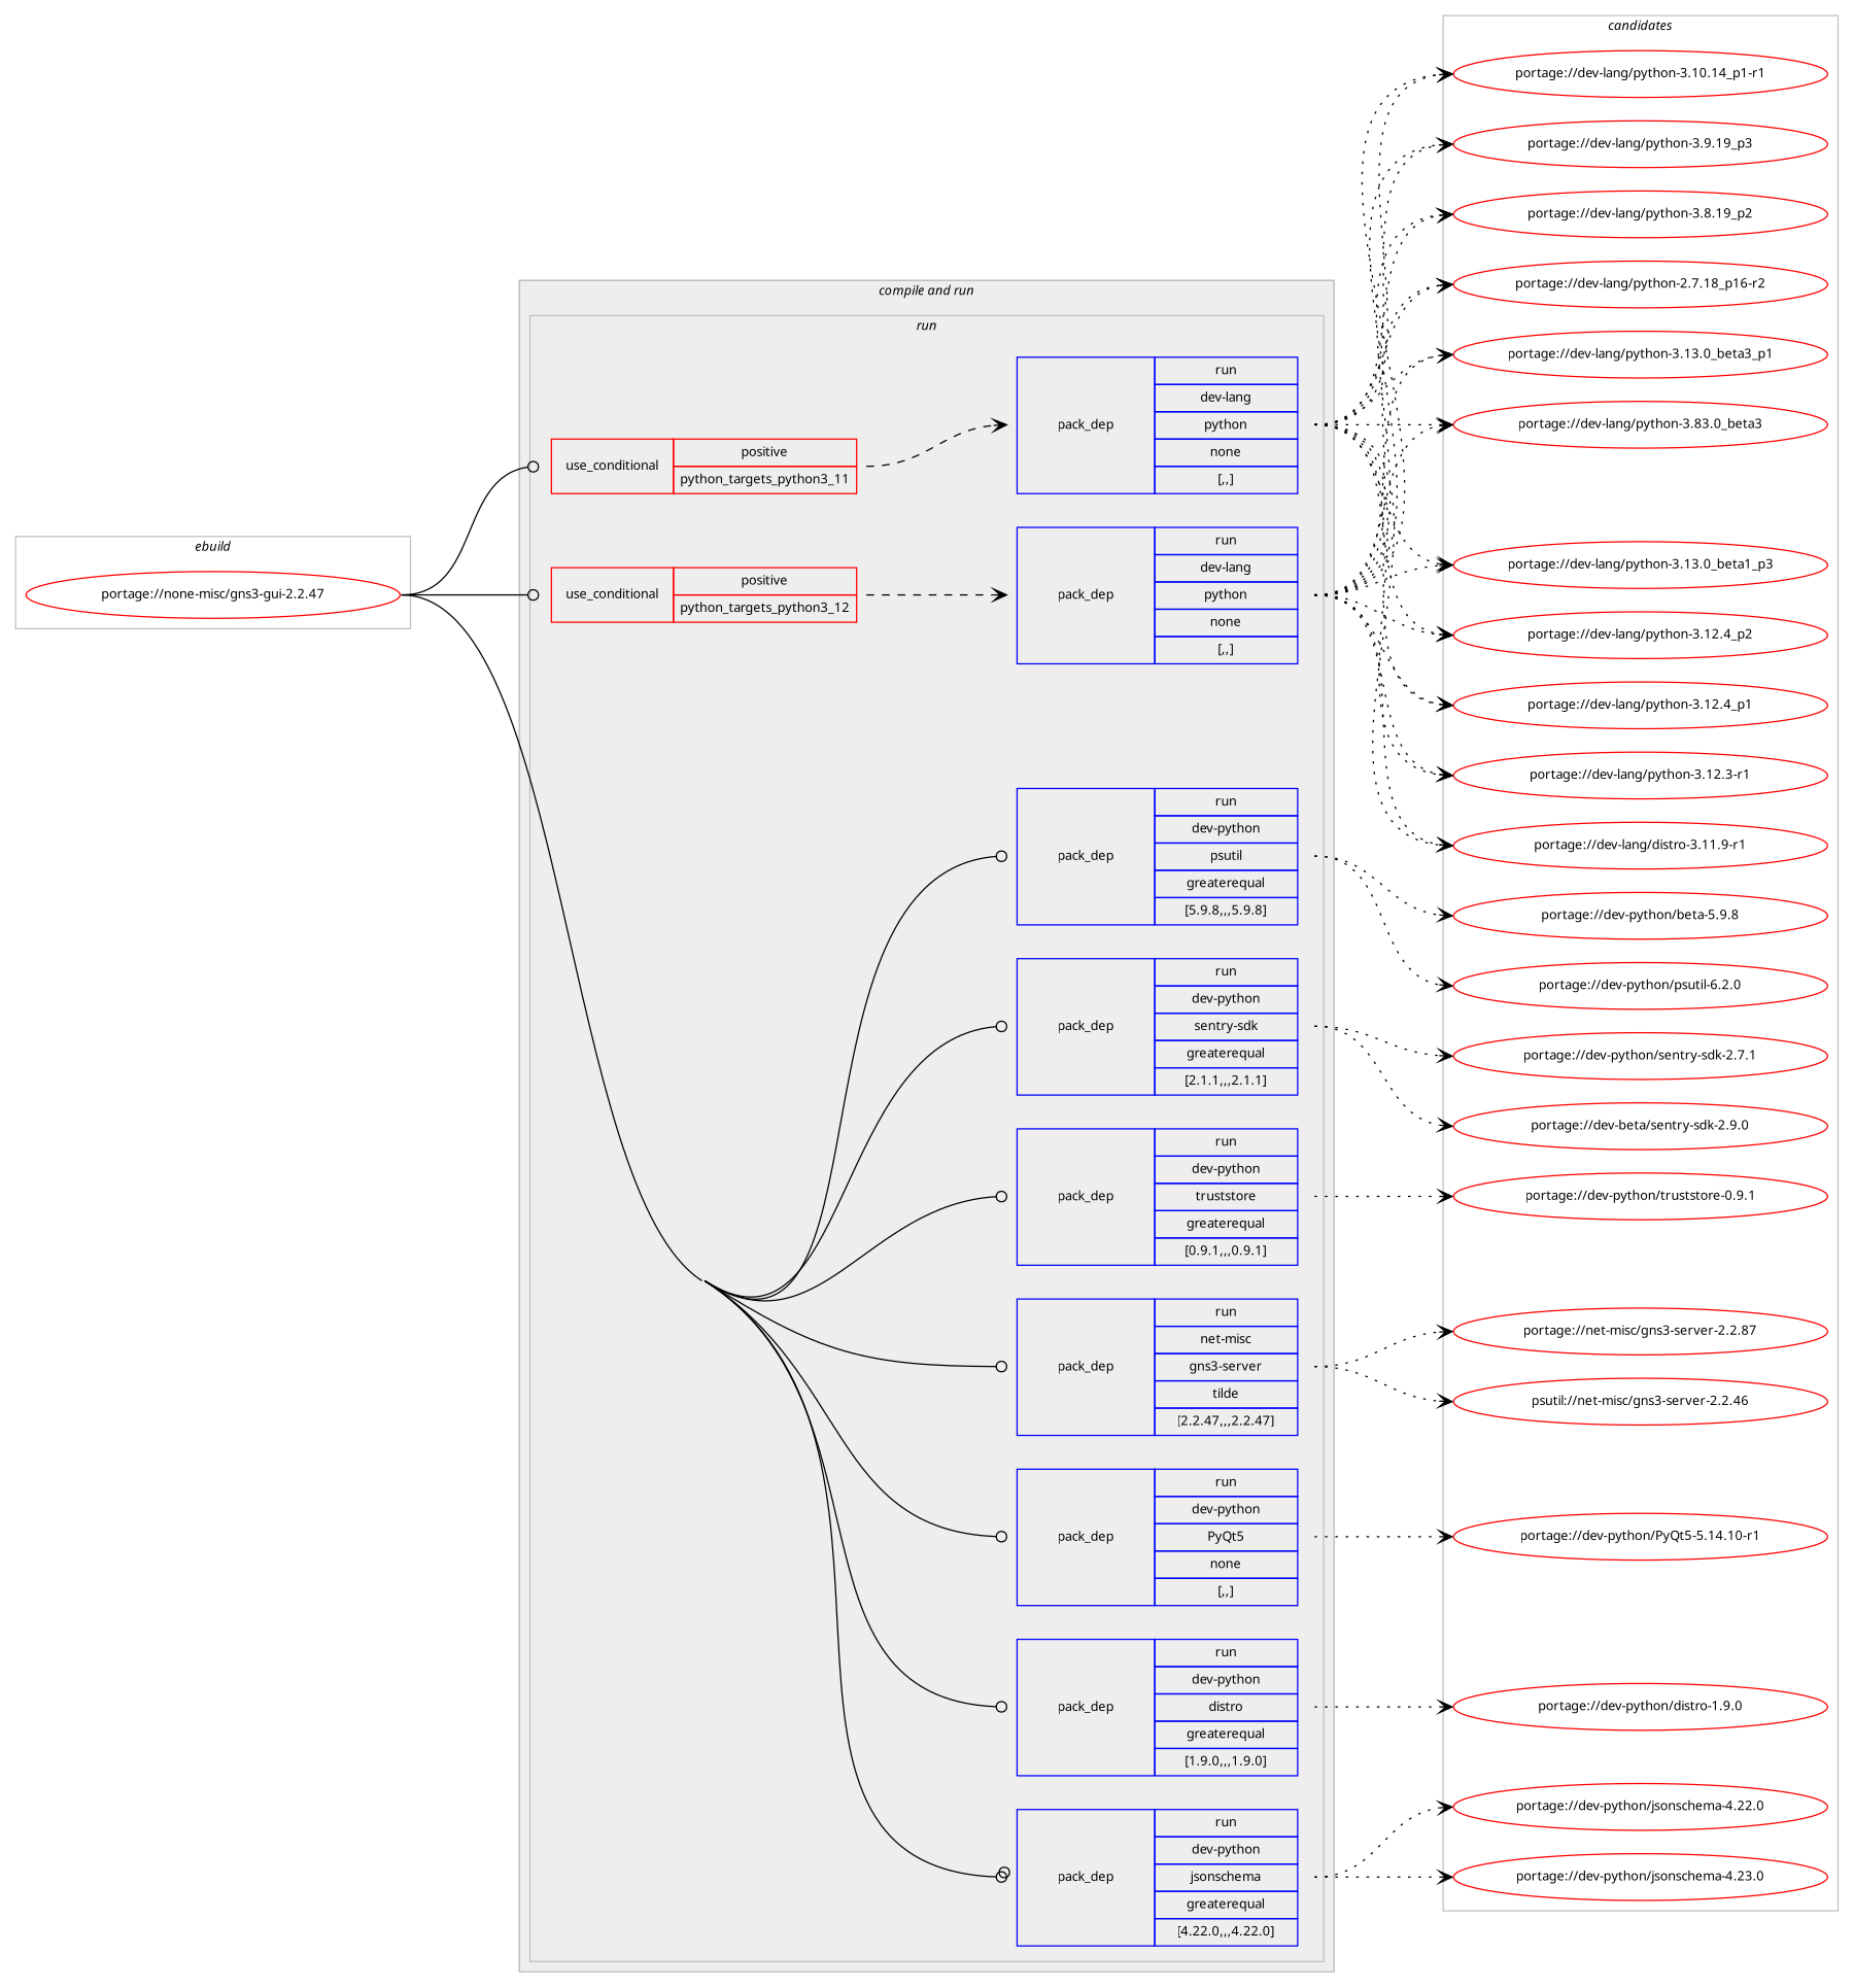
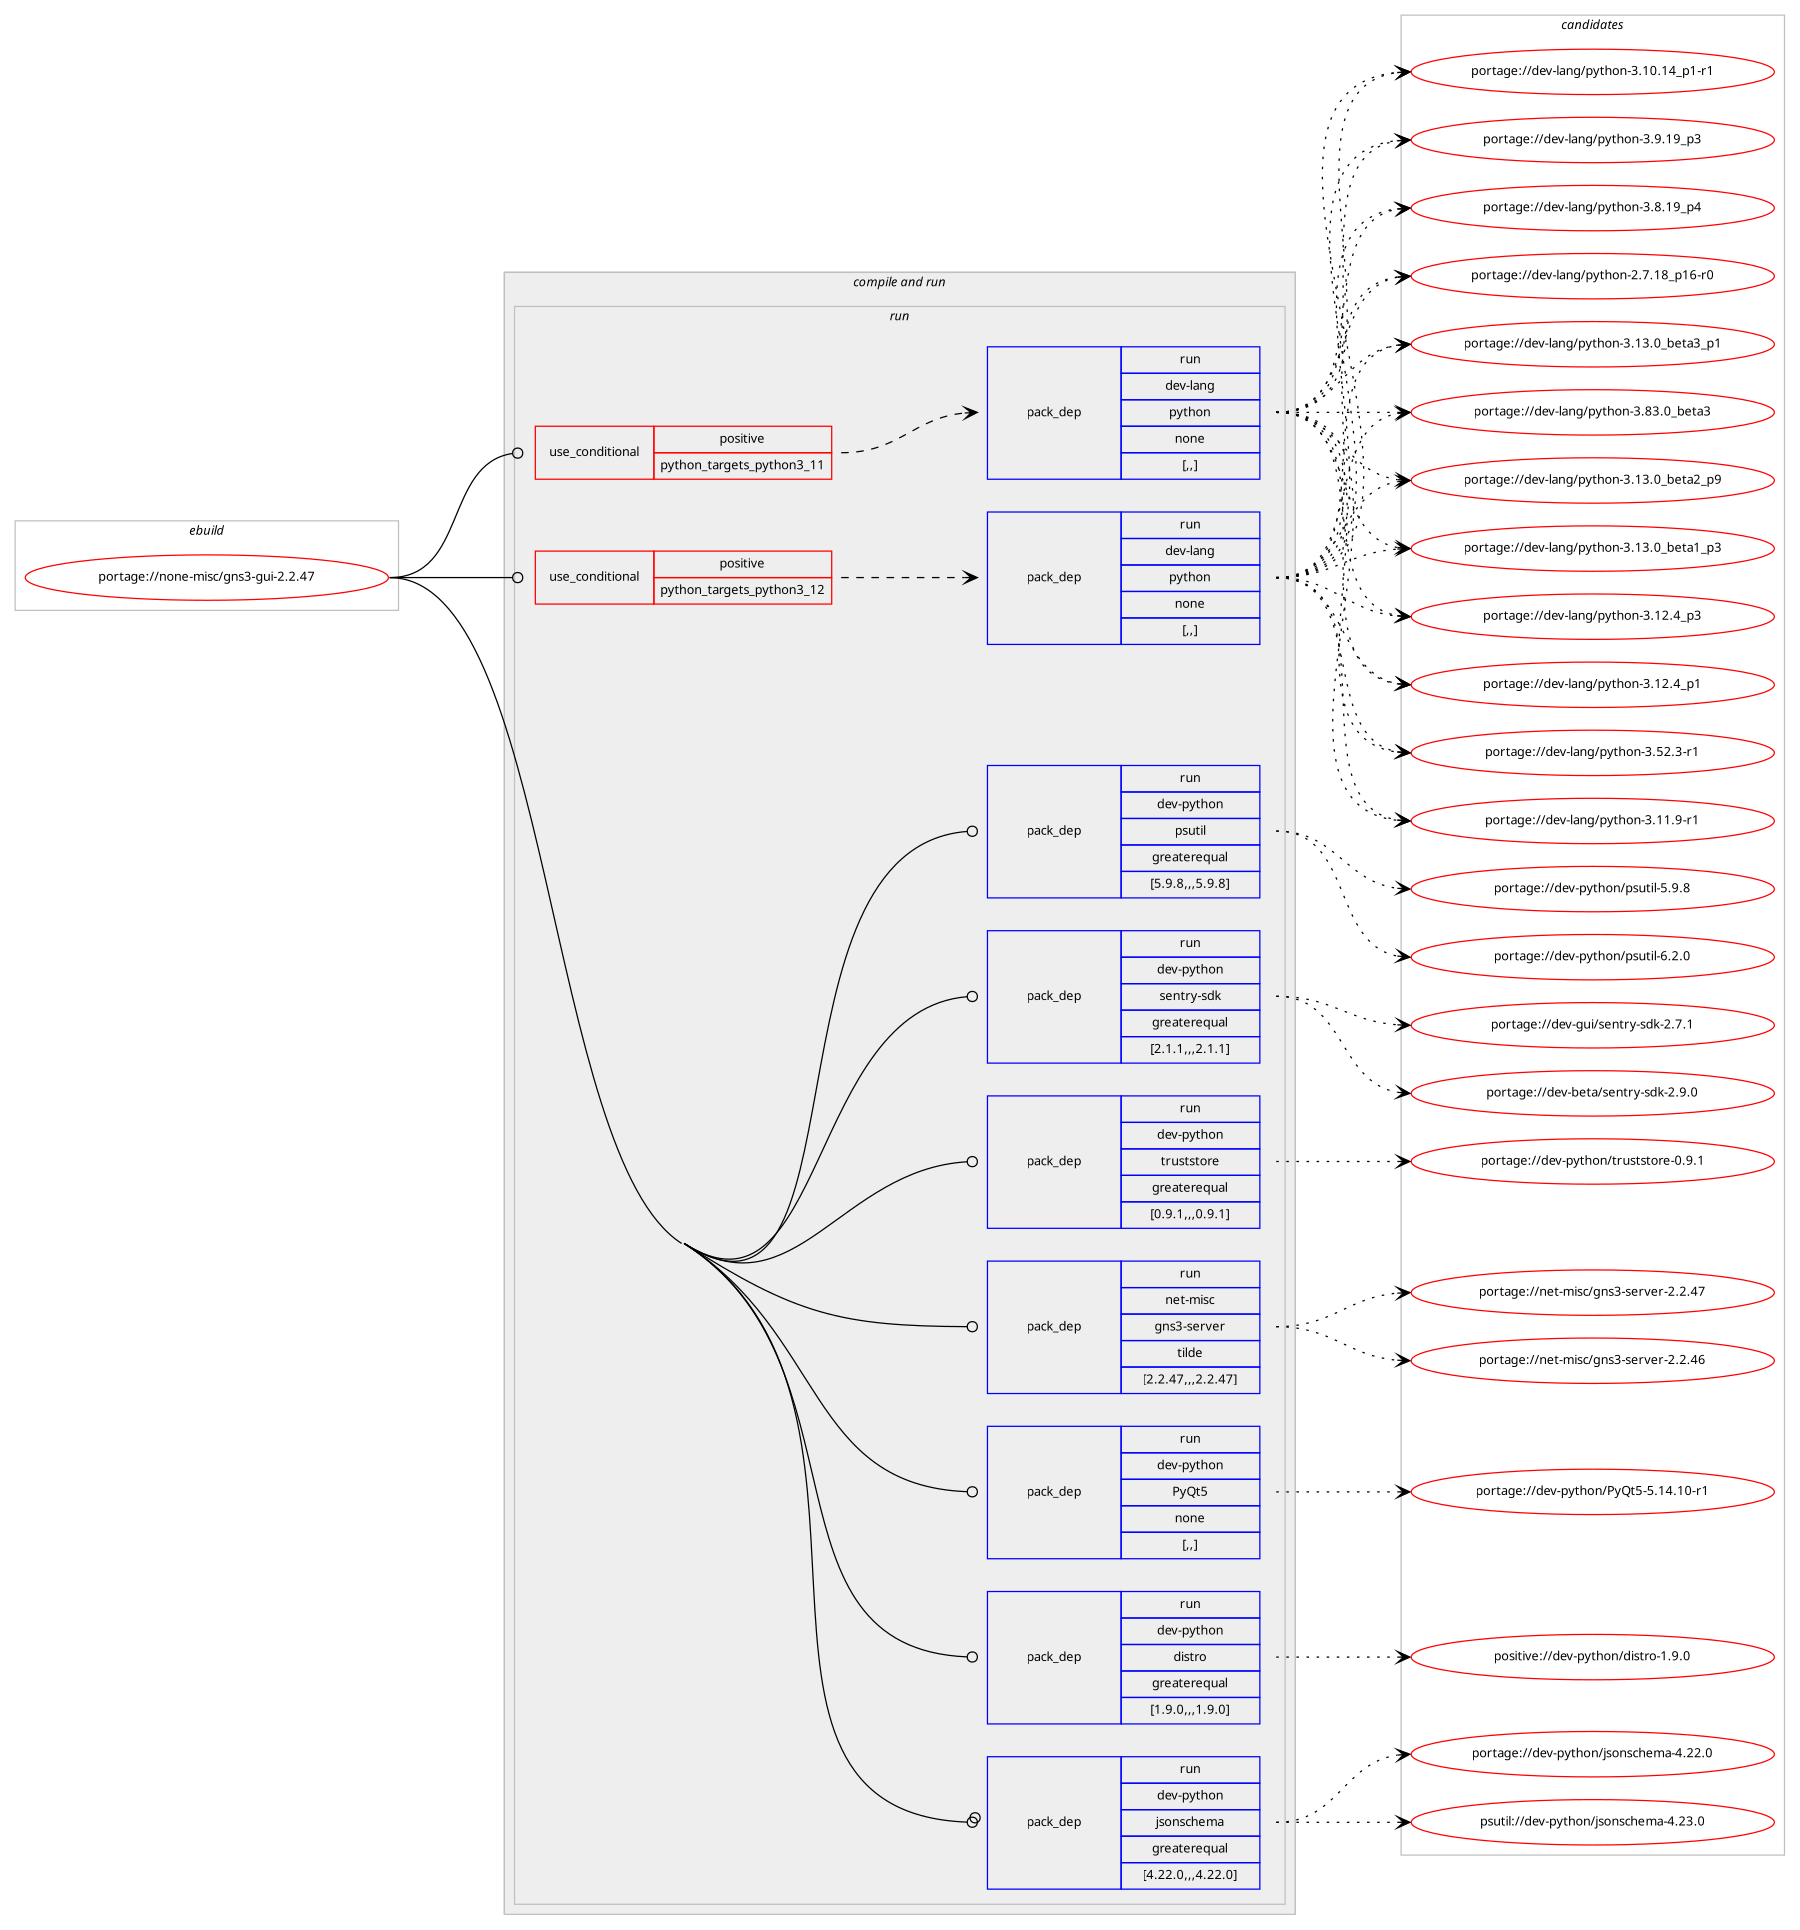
  digraph {
    compound=true
    concentrate=true
    fontname="Noto Sans"
    fontsize=10
    newrank=true
    rankdir=LR
    ranksep=1.5
    node [color=red fontname="Noto Sans" fontsize=10]
    edge [arrowhead=vee fontname="Noto Sans" headport=w style=dotted tailport=e weight=100]
    n1 [label="portage://none-misc/gns3-gui-2.2.47" width=4]
    n2 [color=blue label=<<TABLE BORDER="0" CELLBORDER="1" CELLSPACING="0" CELLPADDING="4" WIDTH="220"><TR><TD ROWSPAN="6" CELLPADDING="30">pack_dep</TD></TR><TR><TD WIDTH="110">run</TD></TR><TR><TD>dev-lang</TD></TR><TR><TD>python</TD></TR><TR><TD>none</TD></TR><TR><TD>[,,]</TD></TR></TABLE>> shape=none]
    n3 [label=<<TABLE BORDER="0" CELLBORDER="1" CELLSPACING="0" CELLPADDING="4"><TR><TD ROWSPAN="3" CELLPADDING="10">use_conditional</TD></TR><TR><TD>positive</TD></TR><TR><TD>python_targets_python3_11</TD></TR></TABLE>> shape=none]
    n4 [color=blue label=<<TABLE BORDER="0" CELLBORDER="1" CELLSPACING="0" CELLPADDING="4" WIDTH="220"><TR><TD ROWSPAN="6" CELLPADDING="30">pack_dep</TD></TR><TR><TD WIDTH="110">run</TD></TR><TR><TD>dev-lang</TD></TR><TR><TD>python</TD></TR><TR><TD>none</TD></TR><TR><TD>[,,]</TD></TR></TABLE>> shape=none]
    n5 [label=<<TABLE BORDER="0" CELLBORDER="1" CELLSPACING="0" CELLPADDING="4"><TR><TD ROWSPAN="3" CELLPADDING="10">use_conditional</TD></TR><TR><TD>positive</TD></TR><TR><TD>python_targets_python3_12</TD></TR></TABLE>> shape=none]
    n6 [color=blue label=<<TABLE BORDER="0" CELLBORDER="1" CELLSPACING="0" CELLPADDING="4" WIDTH="220"><TR><TD ROWSPAN="6" CELLPADDING="30">pack_dep</TD></TR><TR><TD WIDTH="110">run</TD></TR><TR><TD>dev-python</TD></TR><TR><TD>PyQt5</TD></TR><TR><TD>none</TD></TR><TR><TD>[,,]</TD></TR></TABLE>> shape=none]
    n7 [color=blue label=<<TABLE BORDER="0" CELLBORDER="1" CELLSPACING="0" CELLPADDING="4" WIDTH="220"><TR><TD ROWSPAN="6" CELLPADDING="30">pack_dep</TD></TR><TR><TD WIDTH="110">run</TD></TR><TR><TD>dev-python</TD></TR><TR><TD>distro</TD></TR><TR><TD>greaterequal</TD></TR><TR><TD>[1.9.0,,,1.9.0]</TD></TR></TABLE>> shape=none]
    n8 [color=blue label=<<TABLE BORDER="0" CELLBORDER="1" CELLSPACING="0" CELLPADDING="4" WIDTH="220"><TR><TD ROWSPAN="6" CELLPADDING="30">pack_dep</TD></TR><TR><TD WIDTH="110">run</TD></TR><TR><TD>dev-python</TD></TR><TR><TD>jsonschema</TD></TR><TR><TD>greaterequal</TD></TR><TR><TD>[4.22.0,,,4.22.0]</TD></TR></TABLE>> shape=none]
    n9 [color=blue label=<<TABLE BORDER="0" CELLBORDER="1" CELLSPACING="0" CELLPADDING="4" WIDTH="220"><TR><TD ROWSPAN="6" CELLPADDING="30">pack_dep</TD></TR><TR><TD WIDTH="110">run</TD></TR><TR><TD>dev-python</TD></TR><TR><TD>psutil</TD></TR><TR><TD>greaterequal</TD></TR><TR><TD>[5.9.8,,,5.9.8]</TD></TR></TABLE>> shape=none]
    n10 [color=blue label=<<TABLE BORDER="0" CELLBORDER="1" CELLSPACING="0" CELLPADDING="4" WIDTH="220"><TR><TD ROWSPAN="6" CELLPADDING="30">pack_dep</TD></TR><TR><TD WIDTH="110">run</TD></TR><TR><TD>dev-python</TD></TR><TR><TD>sentry-sdk</TD></TR><TR><TD>greaterequal</TD></TR><TR><TD>[2.1.1,,,2.1.1]</TD></TR></TABLE>> shape=none]
    n11 [color=blue label=<<TABLE BORDER="0" CELLBORDER="1" CELLSPACING="0" CELLPADDING="4" WIDTH="220"><TR><TD ROWSPAN="6" CELLPADDING="30">pack_dep</TD></TR><TR><TD WIDTH="110">run</TD></TR><TR><TD>dev-python</TD></TR><TR><TD>truststore</TD></TR><TR><TD>greaterequal</TD></TR><TR><TD>[0.9.1,,,0.9.1]</TD></TR></TABLE>> shape=none]
    n12 [color=blue label=<<TABLE BORDER="0" CELLBORDER="1" CELLSPACING="0" CELLPADDING="4" WIDTH="220"><TR><TD ROWSPAN="6" CELLPADDING="30">pack_dep</TD></TR><TR><TD WIDTH="110">run</TD></TR><TR><TD>net-misc</TD></TR><TR><TD>gns3-server</TD></TR><TR><TD>tilde</TD></TR><TR><TD>[2.2.47,,,2.2.47]</TD></TR></TABLE>> shape=none]
    n13 [label="portage://dev-lang/python-3.13.0_beta3_p1" width=4]
    n14 [label="portage://dev-lang/python-3.83.0_beta3" width=4]
+   n15 [label="portage://dev-lang/python-3.13.0_beta2_p9" width=4]
    n16 [label="portage://dev-lang/python-3.13.0_beta1_p3" width=4]
-   n17 [label="portage://dev-lang/python-3.12.4_p2" width=4]
+   n17 [label="portage://dev-lang/python-3.12.4_p3" width=4]
    n18 [label="portage://dev-lang/python-3.12.4_p1" width=4]
-   n19 [label="portage://dev-lang/python-3.12.3-r1" width=4]
-   n20 [label="portage://dev-lang/distro-3.11.9-r1" width=4]
+   n19 [label="portage://dev-lang/python-3.52.3-r1" width=4]
+   n20 [label="portage://dev-lang/python-3.11.9-r1" width=4]
    n21 [label="portage://dev-lang/python-3.10.14_p1-r1" width=4]
    n22 [label="portage://dev-lang/python-3.9.19_p3" width=4]
-   n23 [label="portage://dev-lang/python-3.8.19_p2" width=4]
-   n24 [label="portage://dev-lang/python-2.7.18_p16-r2" width=4]
+   n23 [label="portage://dev-lang/python-3.8.19_p4" width=4]
+   n24 [label="portage://dev-lang/python-2.7.18_p16-r0" width=4]
    n25 [label="portage://dev-python/PyQt5-5.14.10-r1" width=4]
-   n26 [label="portage://dev-python/distro-1.9.0" width=4]
-   n27 [label="portage://dev-python/jsonschema-4.23.0" width=4]
+   n26 [label="positive://dev-python/distro-1.9.0" width=4]
+   n27 [label="psutil://dev-python/jsonschema-4.23.0" width=4]
    n28 [label="portage://dev-python/jsonschema-4.22.0" width=4]
    n29 [label="portage://dev-python/psutil-6.2.0" width=4]
-   n30 [label="portage://dev-python/beta-5.9.8" width=4]
+   n30 [label="portage://dev-python/psutil-5.9.8" width=4]
    n31 [label="portage://dev-beta/sentry-sdk-2.9.0" width=4]
-   n32 [label="portage://dev-python/sentry-sdk-2.7.1" width=4]
+   n32 [label="portage://dev-gui/sentry-sdk-2.7.1" width=4]
    n33 [label="portage://dev-python/truststore-0.9.1" width=4]
-   n34 [label="portage://net-misc/gns3-server-2.2.87" width=4]
-   n35 [label="psutil://net-misc/gns3-server-2.2.46" width=4]
+   n34 [label="portage://net-misc/gns3-server-2.2.47" width=4]
+   n35 [label="portage://net-misc/gns3-server-2.2.46" width=4]
    subgraph cluster_1 {
      color=gray
      label=<<i>ebuild</i>>
      rank=same
      n1
    }
    subgraph cluster_2 {
      color=gray
      label=<<i>dependencies</i>>
      subgraph cluster_3 {
        color=gray
        fillcolor="#eeeeee"
        label=<<i>compile</i>>
        style=filled
      }
      subgraph cluster_4 {
        color=gray
        fillcolor="#eeeeee"
        label=<<i>compile and run</i>>
        style=filled
      }
      subgraph cluster_5 {
        color=gray
        fillcolor="#eeeeee"
        label=<<i>run</i>>
        style=filled
        subgraph sub_6 {
          color=gray
          fillcolor="#eeeeee"
          label=<<i>run</i>>
          style=filled
          n3
          subgraph sub_7 {
            color=gray
            fillcolor="#eeeeee"
            label=<<i>run</i>>
            style=filled
            n2
          }
        }
        subgraph sub_8 {
          color=gray
          fillcolor="#eeeeee"
          label=<<i>run</i>>
          style=filled
          n5
          subgraph sub_9 {
            color=gray
            fillcolor="#eeeeee"
            label=<<i>run</i>>
            style=filled
            n4
          }
        }
        subgraph sub_10 {
          color=gray
          fillcolor="#eeeeee"
          label=<<i>run</i>>
          style=filled
          n6
        }
        subgraph sub_11 {
          color=gray
          fillcolor="#eeeeee"
          label=<<i>run</i>>
          style=filled
          n7
        }
        subgraph sub_12 {
          color=gray
          fillcolor="#eeeeee"
          label=<<i>run</i>>
          style=filled
          n8
        }
        subgraph sub_13 {
          color=gray
          fillcolor="#eeeeee"
          label=<<i>run</i>>
          style=filled
          n9
        }
        subgraph sub_14 {
          color=gray
          fillcolor="#eeeeee"
          label=<<i>run</i>>
          style=filled
          n10
        }
        subgraph sub_15 {
          color=gray
          fillcolor="#eeeeee"
          label=<<i>run</i>>
          style=filled
          n11
        }
        subgraph sub_16 {
          color=gray
          fillcolor="#eeeeee"
          label=<<i>run</i>>
          style=filled
          n12
        }
      }
    }
    subgraph cluster_17 {
      color=gray
      label=<<i>candidates</i>>
      rank=same
      subgraph sub_18 {
        color=black
        label=<<i>candidates</i>>
        nodesep=1
        rank=same
        n13
        n14
+       n15
        n16
        n17
        n18
        n19
        n20
        n21
        n22
        n23
        n24
      }
      subgraph sub_19 {
        color=black
        label=<<i>candidates</i>>
        nodesep=1
        rank=same
        n13
        n14
+       n15
        n16
        n17
        n18
        n19
        n20
        n21
        n22
        n23
        n24
      }
      subgraph sub_20 {
        color=black
        label=<<i>candidates</i>>
        nodesep=1
        rank=same
        n25
      }
      subgraph sub_21 {
        color=black
        label=<<i>candidates</i>>
        nodesep=1
        rank=same
        n26
      }
      subgraph sub_22 {
        color=black
        label=<<i>candidates</i>>
        nodesep=1
        rank=same
        n27
        n28
      }
      subgraph sub_23 {
        color=black
        label=<<i>candidates</i>>
        nodesep=1
        rank=same
        n29
        n30
      }
      subgraph sub_24 {
        color=black
        label=<<i>candidates</i>>
        nodesep=1
        rank=same
        n31
        n32
      }
      subgraph sub_25 {
        color=black
        label=<<i>candidates</i>>
        nodesep=1
        rank=same
        n33
      }
      subgraph sub_26 {
        color=black
        label=<<i>candidates</i>>
        nodesep=1
        rank=same
        n34
        n35
      }
    }
    n1 -> n3 [arrowhead=odot style=solid weight=20]
    n1 -> n5 [arrowhead=odot style=solid weight=20]
    n1 -> n6 [arrowhead=odot style=solid weight=20]
    n1 -> n7 [arrowhead=odot style=solid weight=20]
    n1 -> n8 [arrowhead=odot style=solid weight=20]
    n1 -> n9 [arrowhead=odot style=solid weight=20]
    n1 -> n10 [arrowhead=odot style=solid weight=20]
    n1 -> n11 [arrowhead=odot style=solid weight=20]
    n1 -> n12 [arrowhead=odot style=solid weight=20]
    n2 -> n13
    n2 -> n14
+   n2 -> n15
    n2 -> n16
    n2 -> n17
    n2 -> n18
    n2 -> n19
    n2 -> n20
    n2 -> n21
    n2 -> n22
    n2 -> n23
    n2 -> n24
    n3 -> n2 [style=dashed weight=20]
    n4 -> n13
    n4 -> n14
+   n4 -> n15
    n4 -> n16
    n4 -> n17
    n4 -> n18
    n4 -> n19
    n4 -> n20
    n4 -> n21
    n4 -> n22
    n4 -> n23
    n4 -> n24
    n5 -> n4 [style=dashed weight=20]
    n6 -> n25
    n7 -> n26
    n8 -> n27
    n8 -> n28
    n9 -> n29
    n9 -> n30
    n10 -> n31
    n10 -> n32
    n11 -> n33
    n12 -> n34
    n12 -> n35
  }
